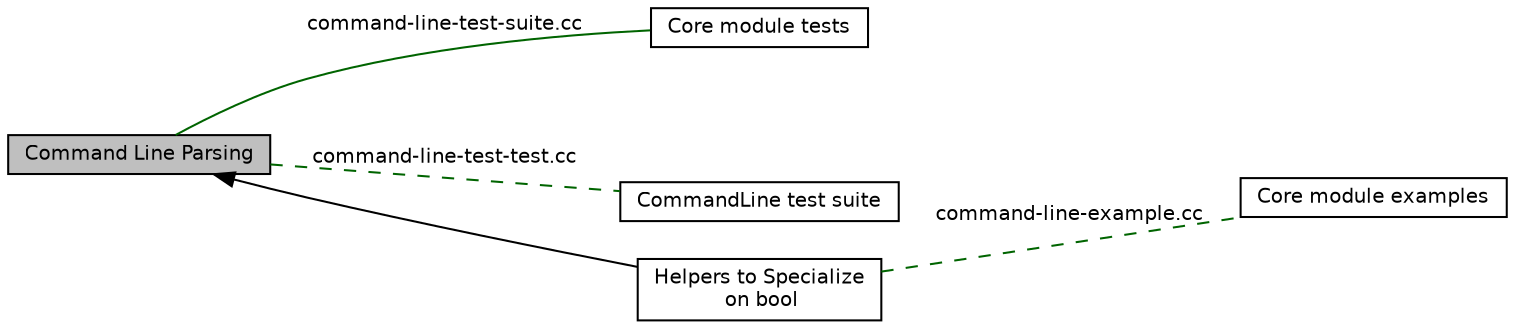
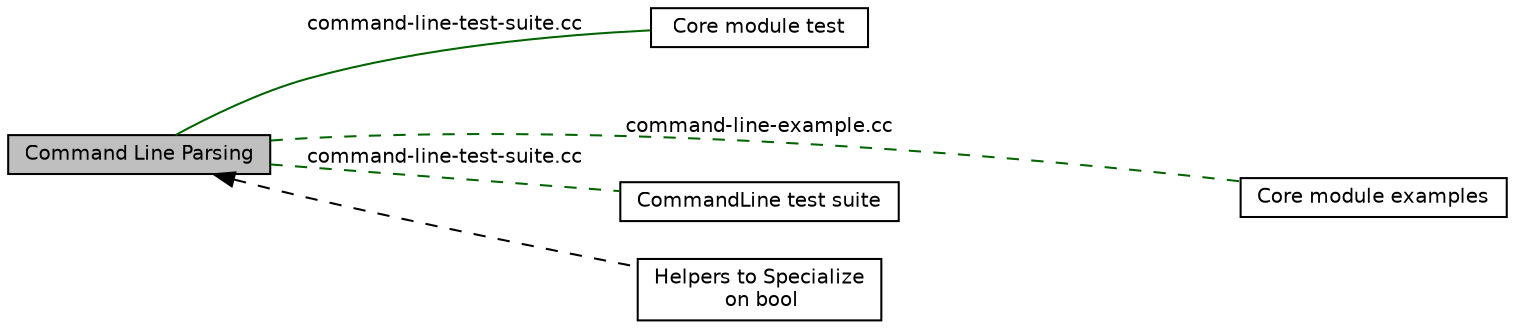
  digraph {
    rankdir=LR
    node [color=black fillcolor=white fontname=Helvetica fontsize=10 shape=box style=filled]
    edge [color=darkgreen dir=none fontname=Helvetica fontsize=10 labelfontname=Helvetica labelfontsize=10 shape=plaintext style=solid]
-   n1 [height=0.2 label="Core module tests" width=0.4]
+   n1 [height=0.2 label="Core module test" width=0.4]
    n2 [fillcolor=grey75 fontcolor=black height=0.2 label="Command Line Parsing" width=0.4]
    n3 [height=0.2 label="Core module examples" width=0.4]
    n4 [height=0.2 label="CommandLine test suite" width=0.4]
    n5 [height=0.2 label="Helpers to Specialize\l on bool" width=0.4]
    n2 -> n1 [label="command-line-test-suite.cc"]
-   n5 -> n3 [label="command-line-example.cc" style=dashed]
-   n2 -> n4 [label="command-line-test-test.cc" style=dashed]
-   n2 -> n5 [dir=back color=""]
+   n2 -> n3 [label="command-line-example.cc" style=dashed]
+   n2 -> n4 [label="command-line-test-suite.cc" style=dashed]
+   n2 -> n5 [dir=back style=dashed color=""]
  }
